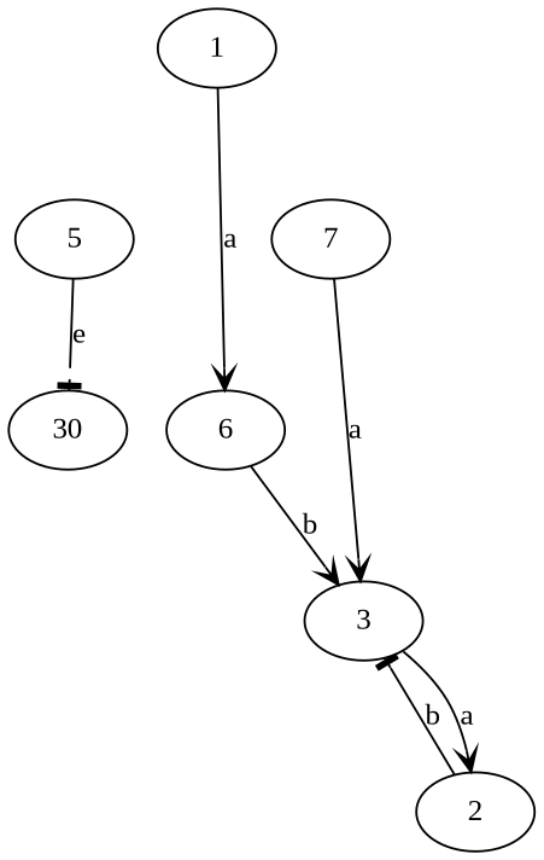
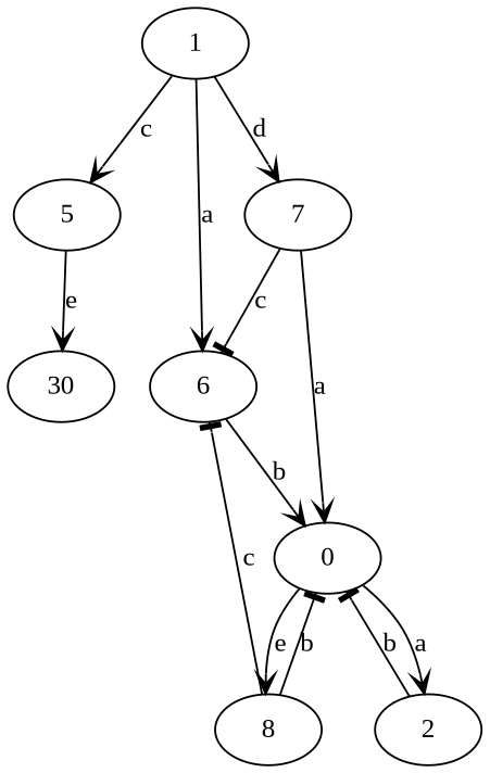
  strict digraph {
    fontname="Liberation Serif"
    node [fontname="Liberation Serif"]
    edge [arrowhead=vee fontname="Liberation Serif"]
    1
    5
    6
    7
    n5 [label=30]
-   3
+   3 [label=0]
    2
+   8
+   1 -> 5 [label=c]
    1 -> 6 [label=a]
-   5 -> n5 [arrowhead=tee label=e]
+   1 -> 7 [label=d]
+   5 -> n5 [label=e]
    6 -> 3 [label=b]
+   7 -> 6 [arrowhead=tee label=c]
    7 -> 3 [label=a]
    3 -> 2 [label=a]
+   3 -> 8 [label=e]
    2 -> 3 [arrowhead=tee label=b]
+   8 -> 6 [arrowhead=tee label=c]
+   8 -> 3 [arrowhead=tee label=b]
  }
